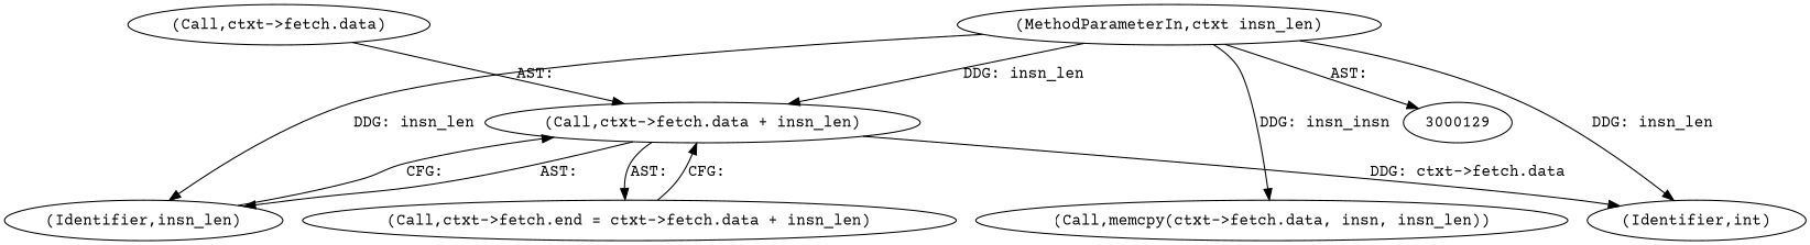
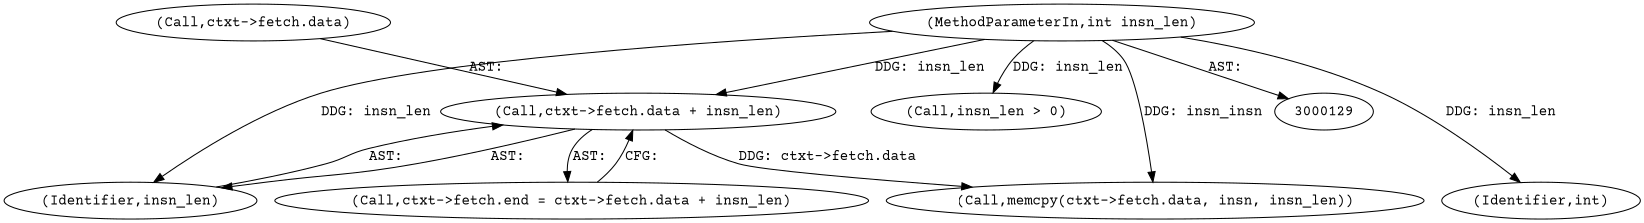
  digraph {
    fontname="Courier Prime"
    node [fontname="Courier Prime"]
    edge [fontname="Courier Prime"]
    n1 [label="(Call,ctxt->fetch.data + insn_len)"]
    n2 [label="(Call,ctxt->fetch.end = ctxt->fetch.data + insn_len)"]
    n3 [label="(Identifier,insn_len)"]
    n4 [label="(Identifier,int)"]
-   n5 [label="(MethodParameterIn,ctxt insn_len)"]
+   n5 [label="(MethodParameterIn,int insn_len)"]
+   n6 [label="(Call,insn_len > 0)"]
    n7 [label="(Call,memcpy(ctxt->fetch.data, insn, insn_len))"]
    n8 [label=3000129]
    n9 [label="(Call,ctxt->fetch.data)"]
    n1 -> n2 [label="AST: "]
    n1 -> n3 [label="AST: "]
-   n1 -> n4 [label="DDG: ctxt->fetch.data"]
+   n1 -> n7 [label="DDG: ctxt->fetch.data"]
    n2 -> n1 [label="CFG: "]
-   n3 -> n1 [label="CFG: "]
+   n3 -> n1 [label="AST: "]
    n5 -> n1 [label="DDG: insn_len"]
    n5 -> n3 [label="DDG: insn_len"]
    n5 -> n4 [label="DDG: insn_len"]
+   n5 -> n6 [label="DDG: insn_len"]
    n5 -> n7 [label="DDG: insn_insn"]
    n5 -> n8 [label="AST: "]
    n9 -> n1 [label="AST: "]
  }
